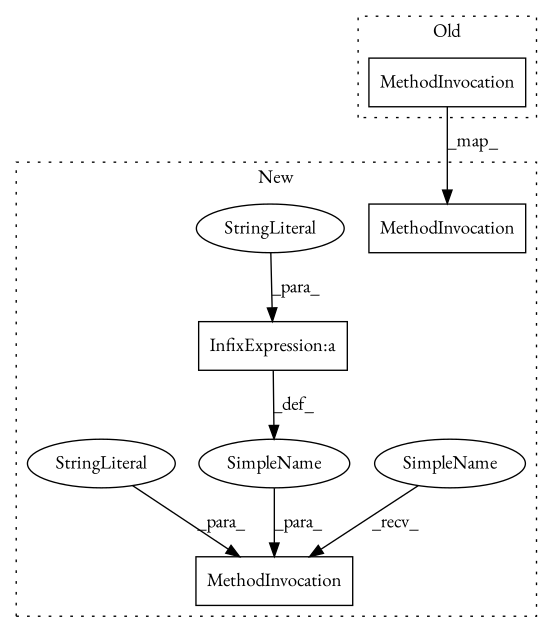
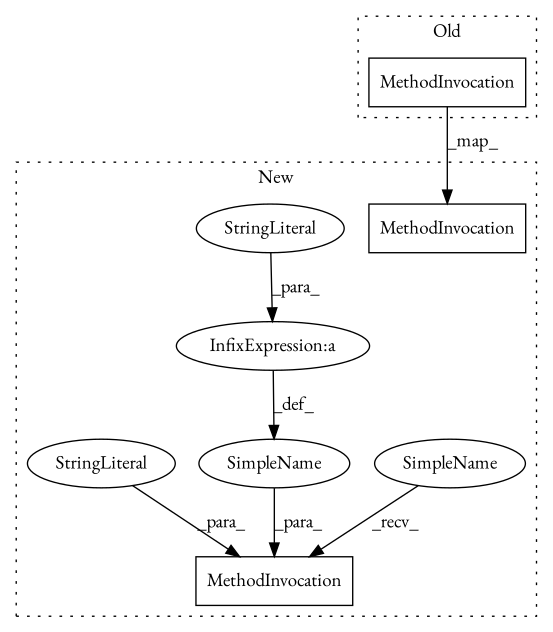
  digraph {
    fontname="EB Garamond"
    node [a=32 l="10,1" shape=box fontname="EB Garamond"]
    edge [fontname="EB Garamond"]
    n1 [label=MethodInvocation s="9691,9796"]
    n2 [label=MethodInvocation s="8799,8874"]
    n3 [a=42 label=SimpleName shape=ellipse l=""]
    n4 [a=42 l=4 label=SimpleName s=8794 shape=ellipse]
    n5 [a=45 l=17 label=StringLiteral s=8846 shape=ellipse]
    n6 [a=45 l=36 label=StringLiteral s=8809 shape=ellipse]
-   n7 [a=27 l=3 label="InfixExpression:a" s=8863]
+   n7 [a=27 l=3 label="InfixExpression:a" s=8863 shape=ellipse]
    n8 [label=MethodInvocation s="8712,8781"]
    subgraph cluster_1 {
      label=New
      style=dotted
      n1
      n2
      n3
      n4
      n5
      n6
      n7
    }
    subgraph cluster_2 {
      label=Old
      style=dotted
      n8
    }
    n3 -> n2 [label=_para_]
    n4 -> n2 [label=_recv_]
    n5 -> n7 [label=_para_]
    n6 -> n2 [label=_para_]
    n7 -> n3 [label=_def_]
    n8 -> n1 [label=_map_]
  }
